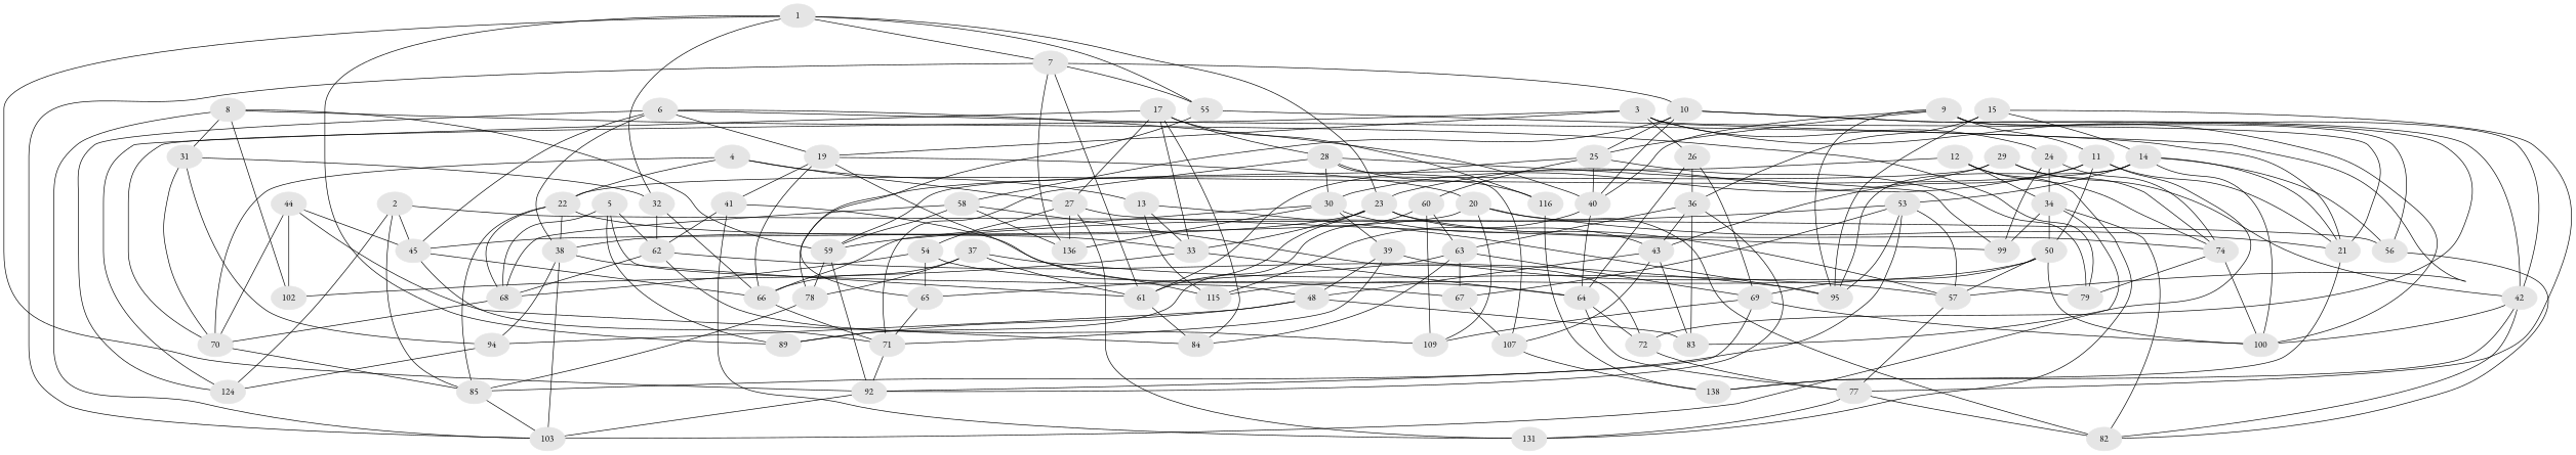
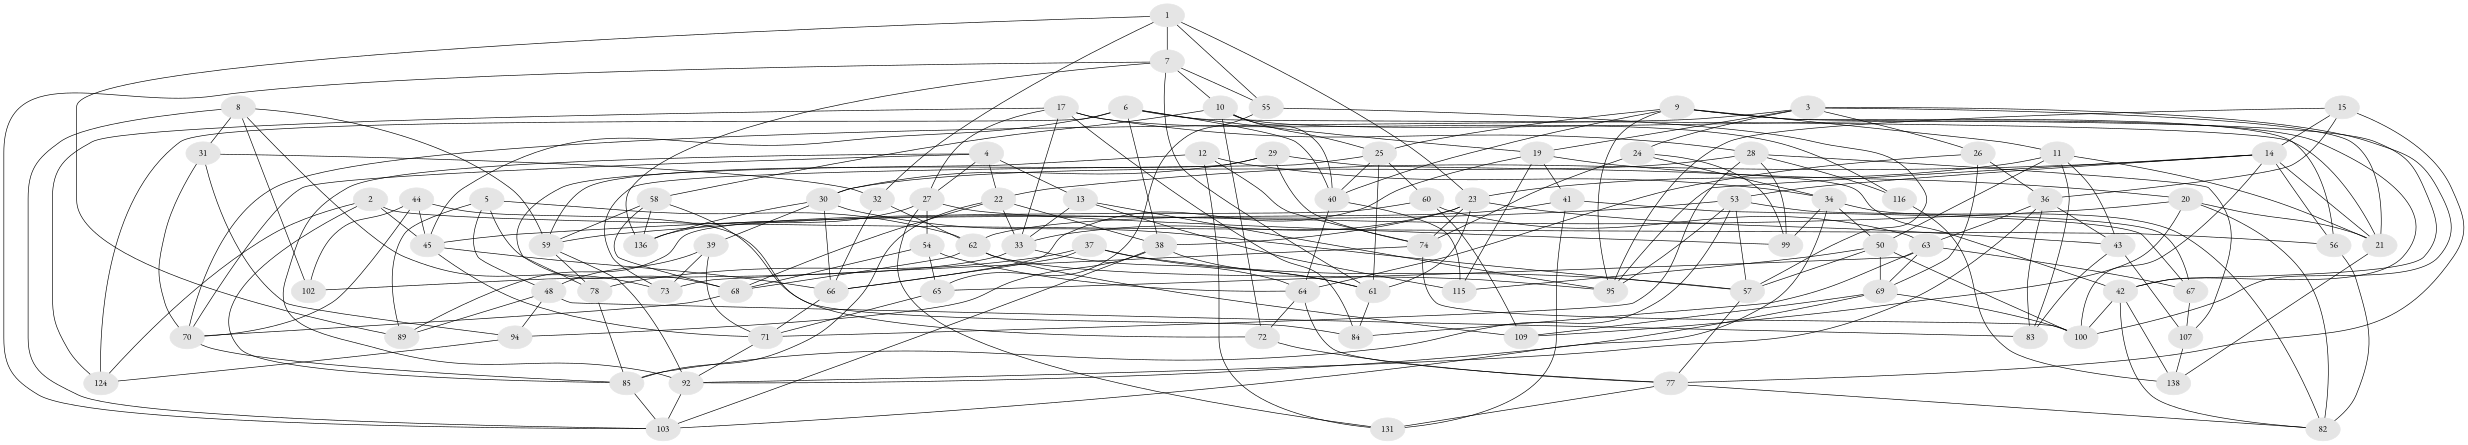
  graph {
    fontname="EB Garamond"
    node [color=gray90 fontname="EB Garamond" style=filled]
    edge [fontname="EB Garamond"]
    1 [super="+16"]
    7 [super="+93"]
    23 [super="+106"]
    32
    55
    89
    92 [super="+113"]
    10 [super="+108"]
    61 [super="+137"]
    103 [super="+114"]
    136
    38 [super="+111"]
    43 [super="+46"]
    74 [super="+87"]
    33 [super="+76"]
    62 [super="+134"]
    66 [super="+90"]
    57 [super="+128"]
    65
    45 [super="+130"]
    71 [super="+88"]
    2
    56
    85 [super="+121"]
    124
    82 [super="+96"]
    3 [super="+52"]
    19 [super="+49"]
    21 [super="+118"]
    24
    26
    70 [super="+129"]
    100 [super="+126"]
    115
    20 [super="+120"]
    41
    138
    34 [super="+135"]
    99
    36 [super="+81"]
    64 [super="+73"]
    69 [super="+123"]
    4
    13
    22 [super="+51"]
    27 [super="+47"]
    95 [super="+122"]
    68 [super="+105"]
    131
    54
    48 [super="+86"]
    83
    94
    5
    109
    6 [super="+35"]
    40 [super="+117"]
    25 [super="+110"]
    42 [super="+104"]
    58 [super="+98"]
    72
    84
    8 [super="+18"]
    31
    59 [super="+75"]
-   79
+   79 [label=73]
    102
    78
    9 [super="+112"]
    11 [super="+125"]
    50 [super="+119"]
    60
    77 [super="+127"]
    107
    12
    14 [super="+133"]
    53 [super="+91"]
    67
    63 [super="+80"]
    15
    116
    17 [super="+132"]
    28 [super="+97"]
    30 [super="+101"]
    39
    29
    37
    44
    1 -- 7
    1 -- 23
    1 -- 32
    1 -- 55
    1 -- 89
-   1 -- 92
+   4 -- 92
    7 -- 55
    7 -- 10
    7 -- 61
    7 -- 103
    7 -- 136
    23 -- 61
    23 -- 38
    23 -- 43
    23 -- 74
    23 -- 33
    32 -- 62
    32 -- 66
    55 -- 57
    55 -- 65
    92 -- 103
    10 -- 40
    10 -- 25
    10 -- 42
    10 -- 58
    10 -- 72
    61 -- 84
    38 -- 61
    38 -- 103
    38 -- 94
-   43 -- 48
    43 -- 83
    43 -- 107
    74 -- 100
    74 -- 79
    33 -- 64
    33 -- 102
    62 -- 95
    62 -- 68
    62 -- 109
    66 -- 71
    57 -- 77
    65 -- 71
    45 -- 66
    45 -- 71
    71 -- 92
    2 -- 45
    2 -- 56
    2 -- 85
    2 -- 124
    56 -- 82
    85 -- 103
    3 -- 19
    3 -- 21
    3 -- 24
    3 -- 26
    3 -- 70
    3 -- 100
    19 -- 66
    19 -- 115
    19 -- 20
    19 -- 41
    21 -- 138
    24 -- 74
    24 -- 34
    24 -- 99
    26 -- 36
    26 -- 64
    26 -- 69
    70 -- 85
    20 -- 45
    20 -- 82 [weight=2]
    20 -- 21
    20 -- 109
    41 -- 62
    41 -- 131
    41 -- 67
    34 -- 103
    34 -- 82
    34 -- 99
    34 -- 50
    36 -- 92
    36 -- 43
    36 -- 83
    36 -- 63
    64 -- 72
    64 -- 77
    69 -- 92
    69 -- 100
    69 -- 109
    4 -- 70
    4 -- 13
    4 -- 22
    4 -- 27
    13 -- 33
    13 -- 115
    13 -- 95
    22 -- 38
    22 -- 33
    22 -- 85
    22 -- 68
    27 -- 136
    27 -- 99
    27 -- 131
    27 -- 54
    68 -- 70
    54 -- 65
    54 -- 64
    54 -- 68
    48 -- 89
    48 -- 83
    48 -- 94
    94 -- 124
    5 -- 89
    5 -- 62
    5 -- 68
    5 -- 48
    6 -- 38
    6 -- 45
    6 -- 124
    6 -- 19
    6 -- 21
    6 -- 40
    40 -- 115
    40 -- 64
    25 -- 61
    25 -- 40
    25 -- 79
    25 -- 60
    42 -- 82
    42 -- 100
    42 -- 138
    58 -- 136
    58 -- 68
    58 -- 72
    58 -- 59
    72 -- 77
    8 -- 103
    8 -- 31
    8 -- 59
    8 -- 79
    8 -- 102 [weight=2]
    31 -- 32
    31 -- 70
    31 -- 94
    59 -- 92
    59 -- 78
    78 -- 85
    9 -- 56
    9 -- 95
    9 -- 40
    9 -- 25
    9 -- 42
    9 -- 11
    11 -- 23
    11 -- 43
    11 -- 21
    11 -- 83
    11 -- 50
    50 -- 57
    50 -- 100
    50 -- 115
    50 -- 69
    60 -- 89
    60 -- 109
    60 -- 63
    77 -- 82
    77 -- 131
    107 -- 138
    12 -- 74
    12 -- 34
    12 -- 131
    12 -- 78
    14 -- 56
    14 -- 21
    14 -- 100
    14 -- 22
    14 -- 95
    14 -- 53
    53 -- 57
    53 -- 85
    53 -- 95
    53 -- 59
    53 -- 67
    67 -- 107
    63 -- 65
    63 -- 69
    63 -- 84
    63 -- 67
    15 -- 36
    15 -- 95
    15 -- 77
    15 -- 14
    116 -- 138
    17 -- 33
    17 -- 124
    17 -- 27
    17 -- 84
    17 -- 116
    17 -- 28
    28 -- 71
    28 -- 99
    28 -- 107
    28 -- 116
    28 -- 30
    30 -- 136
    30 -- 66
    30 -- 57
    30 -- 39
    39 -- 71
    39 -- 48
    39 -- 79
    29 -- 74
    29 -- 42
    29 -- 59
    29 -- 30
    37 -- 61
    37 -- 66
    37 -- 57
    37 -- 78
    44 -- 45
    44 -- 70
    44 -- 84
    44 -- 102
  }
